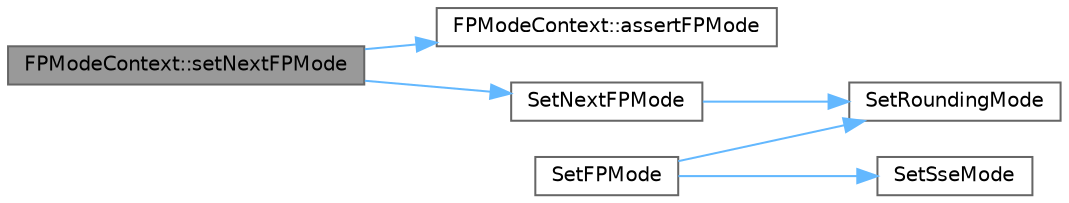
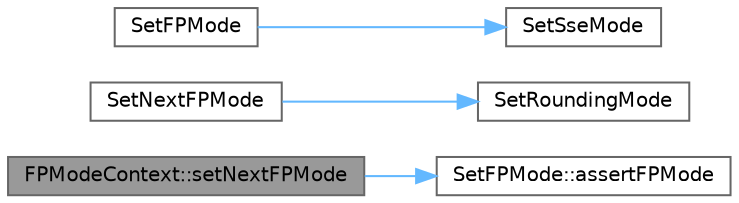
  digraph {
    rankdir=LR
    node [color=grey40 fillcolor=white fontname=Helvetica fontsize=10 shape=box style=filled]
    edge [color=steelblue1 fontname=Helvetica fontsize=10 labelfontname=Helvetica labelfontsize=10 style=solid]
    n1 [color=gray40 fillcolor=grey60 fontcolor=black height=0.2 label="FPModeContext::setNextFPMode" width=0.4]
-   n2 [height=0.2 label="FPModeContext::assertFPMode" width=0.4]
+   n2 [height=0.2 label="SetFPMode::assertFPMode" width=0.4]
    n3 [height=0.2 label=SetNextFPMode width=0.4]
    n4 [height=0.2 label=SetRoundingMode width=0.4]
    n5 [height=0.2 label=SetFPMode width=0.4]
    n6 [height=0.2 label=SetSseMode width=0.4]
    n1 -> n2
-   n1 -> n3
    n3 -> n4
-   n5 -> n4
    n5 -> n6
  }
